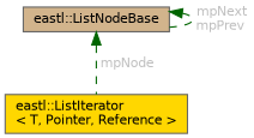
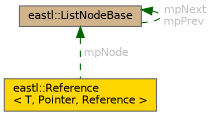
  digraph {
    fontname="DejaVu Sans"
    node [color=gray40 fontname="DejaVu Sans" fontsize=10 shape=box style=filled]
    edge [color=darkgreen dir=back fontcolor=grey fontname="DejaVu Sans" fontsize=10 labelfontname=Helvetica labelfontsize=10 style=dashed]
-   n1 [fillcolor=gold fontcolor=black height=0.2 label="eastl::ListIterator\l\< T, Pointer, Reference \>" width=0.4]
+   n1 [fillcolor=gold fontcolor=black height=0.2 label="eastl::Reference\l\< T, Pointer, Reference \>" width=0.4]
    n2 [fillcolor=tan height=0.2 label="eastl::ListNodeBase" width=0.4]
    n2 -> n1 [label=" mpNode"]
    n2 -> n2 [label=" mpNext\nmpPrev"]
  }
